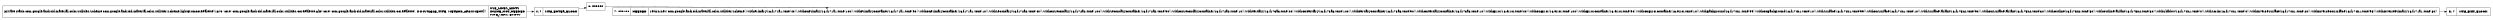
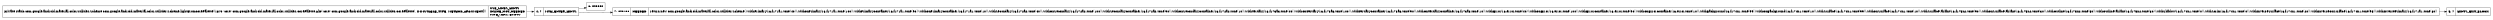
  digraph {
    rankdir=LR
    node [shape=record]
-   n1 [label="{4\:\ ?|MTH_ENTER_BLOCK\l}"]
+   n1 [label="{4\:\ ?|MTH_ENTER_HINTS\l}"]
    n2 [label="{6\:\ 0x0000}"]
    n3 [label="{7\:\ 0x013c|NEEDED\l|return new com.google.android.material.color.utilities.Scheme().withPrimary(r6.f171a1.tone(40)).withOnPrimary(r6.f171a1.tone(100)).withPrimaryContainer(r6.f171a1.tone(90)).withOnPrimaryContainer(r6.f171a1.tone(10)).withSecondary(r6.f172a2.tone(40)).withOnSecondary(r6.f172a2.tone(100)).withSecondaryContainer(r6.f172a2.tone(90)).withOnSecondaryContainer(r6.f172a2.tone(10)).withTertiary(r6.f173a3.tone(40)).withOnTertiary(r6.f173a3.tone(100)).withTertiaryContainer(r6.f173a3.tone(90)).withOnTertiaryContainer(r6.f173a3.tone(10)).withError(r6.error.tone(40)).withOnError(r6.error.tone(100)).withErrorContainer(r6.error.tone(90)).withOnErrorContainer(r6.error.tone(10)).withBackground(r6.f174n1.tone(99)).withOnBackground(r6.f174n1.tone(10)).withSurface(r6.f174n1.tone(99)).withOnSurface(r6.f174n1.tone(10)).withSurfaceVariant(r6.f175n2.tone(90)).withOnSurfaceVariant(r6.f175n2.tone(30)).withOutline(r6.f175n2.tone(50)).withOutlineVariant(r6.f175n2.tone(80)).withShadow(r6.f174n1.tone(0)).withScrim(r6.f174n1.tone(0)).withInverseSurface(r6.f174n1.tone(20)).withInverseOnSurface(r6.f174n1.tone(95)).withInversePrimary(r6.f171a1.tone(80))\l}"]
-   n4 [label="{5\:\ ?|MTH_EXIT_BLOCK\l}"]
+   n4 [label="{5\:\ ?|HINTS_EXIT_BLOCK\l}"]
    n5 [label="{private static com.google.android.material.color.utilities.Scheme com.google.android.material.color.utilities.Scheme.lightFromCorePalette((r6v0 'core' com.google.android.material.color.utilities.CorePalette A[D('core' com.google.android.material.color.utilities.CorePalette), IMMUTABLE_TYPE, METHOD_ARGUMENT]))  | USE_LINES_HINTS\lINLINE_NOT_NEEDED\lTYPE_VARS: EMPTY\l}"]
    n1 -> n2
-   n2 -> n3
+   n1 -> n3
    n3 -> n4
    n5 -> n1
  }
